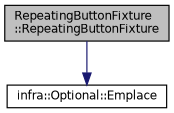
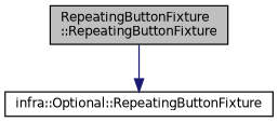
  digraph {
    rankdir=TB
    node [color=black fontname=Helvetica fontsize=10 shape=record style=filled]
    n1 [fillcolor=grey75 fontcolor=black height=0.2 label="RepeatingButtonFixture\l::RepeatingButtonFixture" width=0.4]
-   n2 [fillcolor=white height=0.2 label="infra::Optional::Emplace" width=0.4]
+   n2 [fillcolor=white height=0.2 label="infra::Optional::RepeatingButtonFixture" width=0.4]
    n1 -> n2 [color=midnightblue fontname=Helvetica fontsize=10 labelfontname=Helvetica labelfontsize=10 style=solid]
  }
